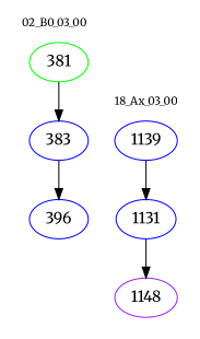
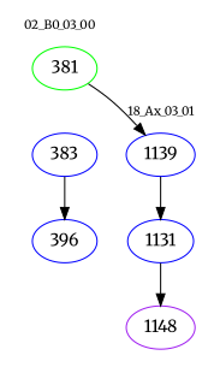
  digraph {
    fontname=Merriweather
    node [color=blue fontname=Merriweather]
    edge [color=black fontname=Merriweather]
    n1 [label=1139]
    n2 [label=1131]
    n3 [color=purple label=1148]
    n4 [color=green label=381]
    n5 [label=383]
    n6 [label=396]
    subgraph cluster_1 {
      color=white
      fontsize=10
-     label="18_Ax_03_00"
+     label="18_Ax_03_01"
      n1
      n2
      n3
    }
    subgraph cluster_2 {
      color=white
      fontsize=10
      label="02_B0_03_00"
      n4
      n5
      n6
    }
    n1 -> n2
    n2 -> n3
-   n4 -> n5
+   n4 -> n1
    n5 -> n6
  }
